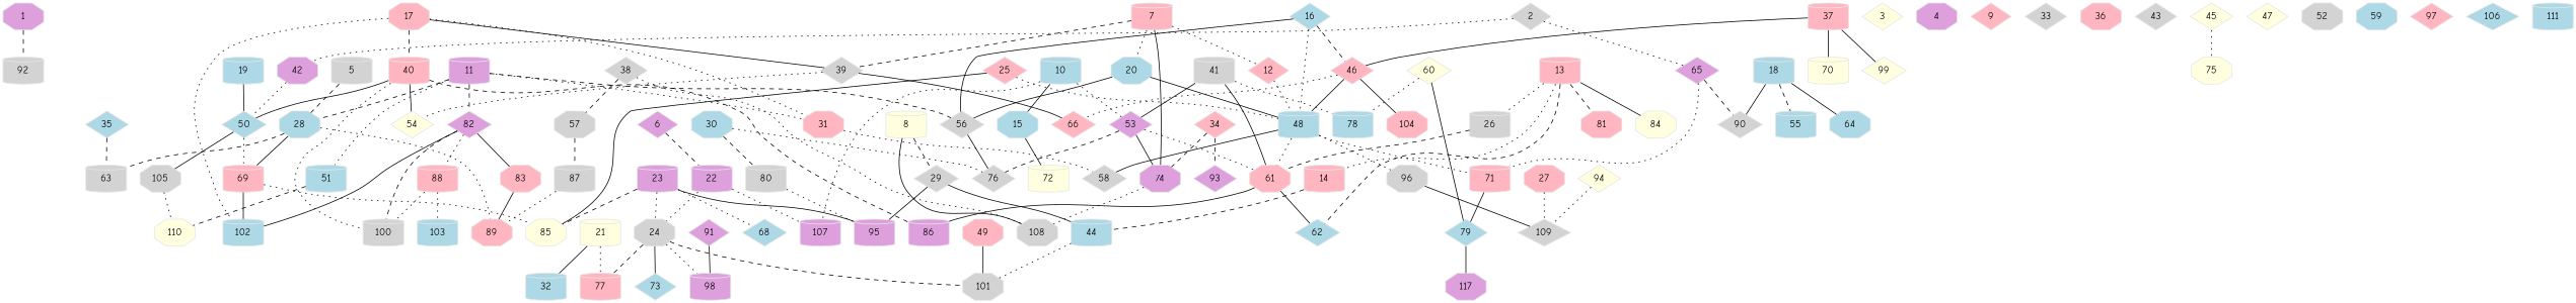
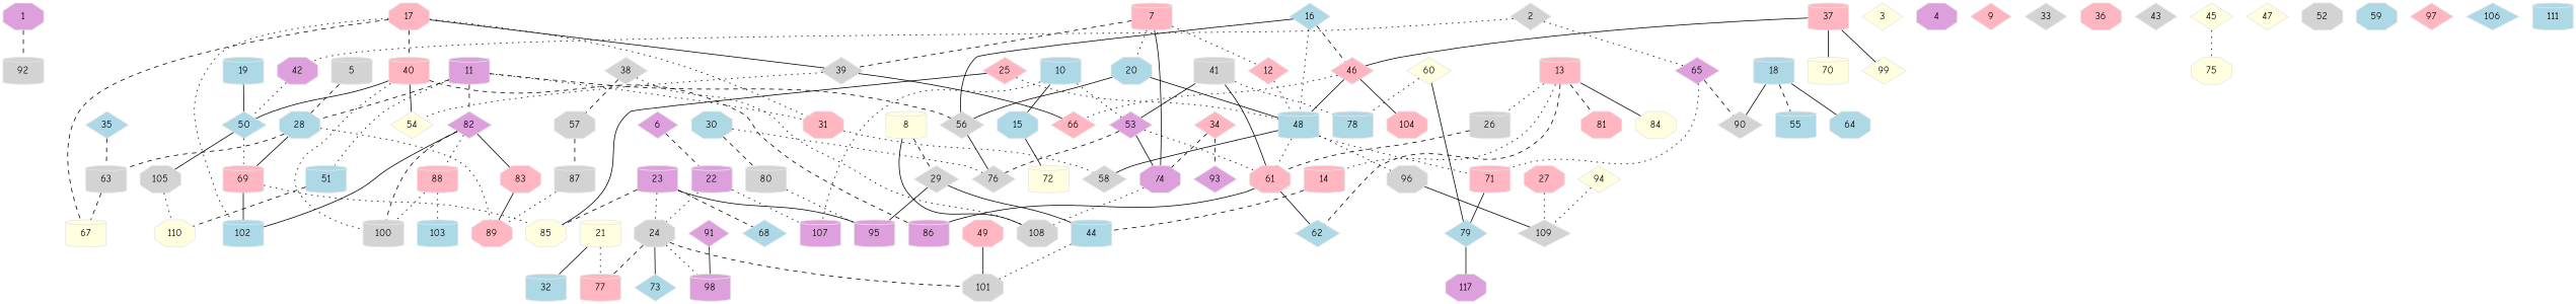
  graph {
    fontname="Comic Neue"
    node [color=gray90 fillcolor=lightgrey fontname="Comic Neue" shape=cylinder style=filled]
    edge [fontname="Comic Neue" style=dotted]
    1 [fillcolor=plum shape=octagon]
    92
    2 [shape=diamond]
    42 [fillcolor=plum shape=octagon]
    65 [fillcolor=plum shape=diamond]
    50 [fillcolor=lightblue shape=diamond]
    90 [shape=diamond]
    71 [fillcolor=lightpink]
    3 [fillcolor=lightyellow shape=diamond]
    4 [fillcolor=plum shape=octagon]
    28 [fillcolor=lightblue shape=octagon]
    5
    63
    69 [fillcolor=lightpink]
    89 [fillcolor=lightpink shape=octagon]
    6 [fillcolor=plum shape=diamond]
    22 [fillcolor=plum]
    107 [fillcolor=plum]
    24 [shape=octagon]
    7 [fillcolor=lightpink]
    12 [fillcolor=lightpink shape=diamond]
    20 [fillcolor=lightblue shape=octagon]
    39 [shape=diamond]
    74 [fillcolor=plum shape=octagon]
    48 [fillcolor=lightblue]
    56 [shape=diamond]
    54 [fillcolor=lightyellow shape=diamond]
    66 [fillcolor=lightpink shape=diamond]
    108 [shape=octagon]
    8 [fillcolor=lightyellow]
    29 [shape=diamond]
    44 [fillcolor=lightblue]
    95 [fillcolor=plum]
    9 [fillcolor=lightpink shape=diamond]
    10 [fillcolor=lightblue]
    15 [fillcolor=lightblue shape=octagon]
    53 [fillcolor=plum shape=diamond]
    72 [fillcolor=lightyellow]
    61 [fillcolor=lightpink shape=octagon]
    76 [shape=diamond]
    11 [fillcolor=plum]
    31 [fillcolor=lightpink shape=octagon]
    51 [fillcolor=lightblue]
    82 [fillcolor=plum shape=diamond]
    58 [shape=diamond]
    110 [fillcolor=lightyellow shape=octagon]
    102 [fillcolor=lightblue]
    100
    83 [fillcolor=lightpink shape=octagon]
    88 [fillcolor=lightpink]
    96 [shape=octagon]
    13 [fillcolor=lightpink]
    14 [fillcolor=lightpink]
    26
    62 [fillcolor=lightblue shape=diamond]
    81 [fillcolor=lightpink shape=octagon]
    84 [fillcolor=lightyellow shape=octagon]
    101 [shape=octagon]
    16 [fillcolor=lightblue shape=diamond]
    46 [fillcolor=lightpink shape=diamond]
    104 [fillcolor=lightpink shape=octagon]
    17 [fillcolor=lightpink shape=octagon]
    40 [fillcolor=lightpink]
+   67 [fillcolor=lightyellow]
    86 [fillcolor=plum]
    18 [fillcolor=lightblue]
    55 [fillcolor=lightblue]
    64 [fillcolor=lightblue shape=octagon]
    19 [fillcolor=lightblue]
    105 [shape=octagon]
    21 [fillcolor=lightyellow]
    32 [fillcolor=lightblue]
    77 [fillcolor=lightpink]
    73 [fillcolor=lightblue shape=diamond]
    98 [fillcolor=plum]
    23 [fillcolor=plum]
    68 [fillcolor=lightblue shape=diamond]
    85 [fillcolor=lightyellow shape=octagon]
    25 [fillcolor=lightpink shape=diamond]
    27 [fillcolor=lightpink shape=octagon]
    109 [shape=diamond]
    30 [fillcolor=lightblue shape=octagon]
    80
    33 [shape=diamond]
    34 [fillcolor=lightpink shape=diamond]
    93 [fillcolor=plum shape=diamond]
    35 [fillcolor=lightblue shape=diamond]
    36 [fillcolor=lightpink shape=octagon]
    37 [fillcolor=lightpink]
    70 [fillcolor=lightyellow]
    99 [fillcolor=lightyellow shape=diamond]
    38 [shape=diamond]
    57 [shape=octagon]
    87
    41
    78 [fillcolor=lightblue]
    43 [shape=diamond]
    45 [fillcolor=lightyellow shape=diamond]
    75 [fillcolor=lightyellow shape=octagon]
    47 [fillcolor=lightyellow shape=diamond]
    79 [fillcolor=lightblue shape=diamond]
    49 [fillcolor=lightpink shape=octagon]
    52 [shape=octagon]
    59 [fillcolor=lightblue shape=octagon]
    60 [fillcolor=lightyellow shape=diamond]
    n106 [fillcolor=plum label=117 shape=octagon]
    103 [fillcolor=lightblue]
    91 [fillcolor=plum shape=diamond]
    94 [fillcolor=lightyellow shape=diamond]
    97 [fillcolor=lightpink shape=diamond]
    106 [fillcolor=lightblue shape=diamond]
    111 [fillcolor=lightblue]
    1 -- 92 [style=dashed]
    2 -- 42
    2 -- 65
    42 -- 50
    65 -- 90 [style=dashed]
    65 -- 71
    50 -- 69
    50 -- 105 [style=solid]
    71 -- 79 [style=solid]
    28 -- 63 [style=dashed]
    28 -- 69 [style=solid]
    28 -- 89
    5 -- 28 [style=dashed]
+   63 -- 67 [style=dashed]
    69 -- 102 [style=solid]
    69 -- 85
    6 -- 22 [style=dashed]
    22 -- 107
    22 -- 24
    24 -- 101 [style=dashed]
    24 -- 77 [style=dashed]
    24 -- 73 [style=solid]
    24 -- 98
    7 -- 12
    7 -- 20
    7 -- 39 [style=dashed]
    7 -- 74 [style=solid]
    12 -- 48
    20 -- 48 [style=solid]
    20 -- 56 [style=solid]
    39 -- 54
    39 -- 66 [style=solid]
    74 -- 108
    48 -- 71
    48 -- 61
    48 -- 58 [style=solid]
    48 -- 96
    56 -- 76 [style=solid]
    8 -- 108 [style=solid]
    8 -- 29 [style=dashed]
    29 -- 44 [style=solid]
    29 -- 95 [style=solid]
    44 -- 101
    10 -- 107
    10 -- 15 [style=solid]
    10 -- 53
    15 -- 72 [style=solid]
    53 -- 74 [style=solid]
    53 -- 61
    53 -- 76 [style=dashed]
    61 -- 62 [style=solid]
    61 -- 86 [style=solid]
    11 -- 28 [style=dashed]
    11 -- 56 [style=dashed]
    11 -- 31
    11 -- 51
    11 -- 82 [style=dashed]
    31 -- 58
    51 -- 110 [style=dashed]
    82 -- 102 [style=solid]
    82 -- 100 [style=dashed]
    82 -- 83 [style=solid]
    82 -- 88
    83 -- 89 [style=solid]
    88 -- 100
    88 -- 103
    96 -- 109 [style=solid]
    13 -- 14
    13 -- 26
    13 -- 62 [style=dashed]
    13 -- 81 [style=dashed]
    13 -- 84 [style=solid]
    14 -- 44 [style=dashed]
    26 -- 61 [style=dashed]
    16 -- 48
    16 -- 56 [style=solid]
    16 -- 46 [style=dashed]
    46 -- 48 [style=solid]
    46 -- 66
    46 -- 104 [style=solid]
    17 -- 39 [style=solid]
    17 -- 31
    17 -- 102
    17 -- 40 [style=dashed]
+   17 -- 67 [style=dashed]
    40 -- 50 [style=solid]
    40 -- 54 [style=solid]
    40 -- 100
    40 -- 86 [style=dashed]
    18 -- 90 [style=solid]
    18 -- 55 [style=dashed]
    18 -- 64 [style=solid]
    19 -- 50 [style=solid]
    105 -- 110
    21 -- 32 [style=solid]
    21 -- 77
    23 -- 24
    23 -- 95 [style=solid]
-   23 -- 68
+   23 -- 68 [style=dashed]
    23 -- 85 [style=dashed]
    25 -- 48
    25 -- 85 [style=solid]
    27 -- 109
    30 -- 76
    30 -- 80 [style=dashed]
    80 -- 95
    34 -- 74 [style=dashed]
    34 -- 93 [style=dashed]
    35 -- 63 [style=dashed]
    37 -- 46 [style=solid]
    37 -- 70 [style=solid]
    37 -- 99 [style=solid]
    38 -- 108
    38 -- 57 [style=dashed]
    57 -- 87 [style=dashed]
    87 -- 89
    41 -- 53 [style=solid]
    41 -- 61 [style=solid]
    41 -- 78
    45 -- 75
    79 -- n106 [style=solid]
    49 -- 101 [style=solid]
    60 -- 78
    60 -- 79 [style=solid]
    91 -- 98 [style=solid]
    94 -- 109
  }
